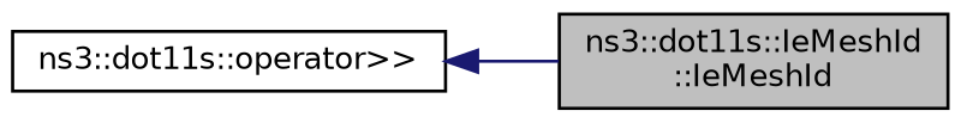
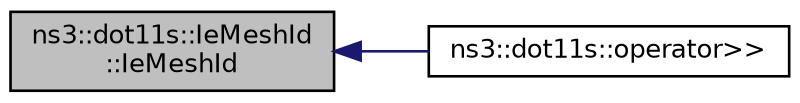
  digraph {
    rankdir=LR
    node [color=black fontname=Helvetica fontsize=10 shape=record style=filled]
    n1 [fillcolor=grey75 fontcolor=black height=0.2 label="ns3::dot11s::IeMeshId\l::IeMeshId" width=0.4]
    n2 [fillcolor=white height=0.2 label="ns3::dot11s::operator\>\>" width=0.4]
-   n2 -> n1 [color=midnightblue dir=back fontname=Helvetica fontsize=10 labelfontname=Helvetica labelfontsize=10 style=solid]
+   n1 -> n2 [color=midnightblue dir=back fontname=Helvetica fontsize=10 labelfontname=Helvetica labelfontsize=10 style=solid]
  }
